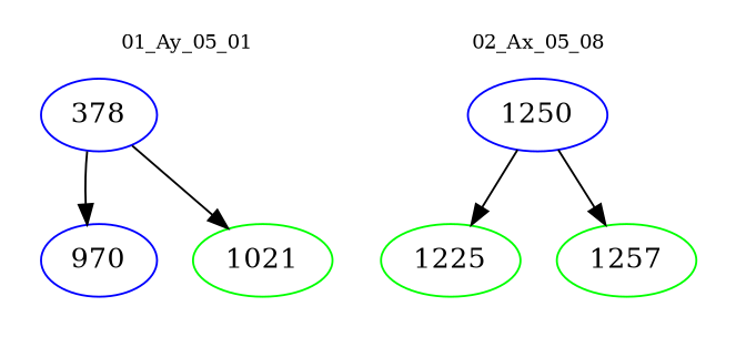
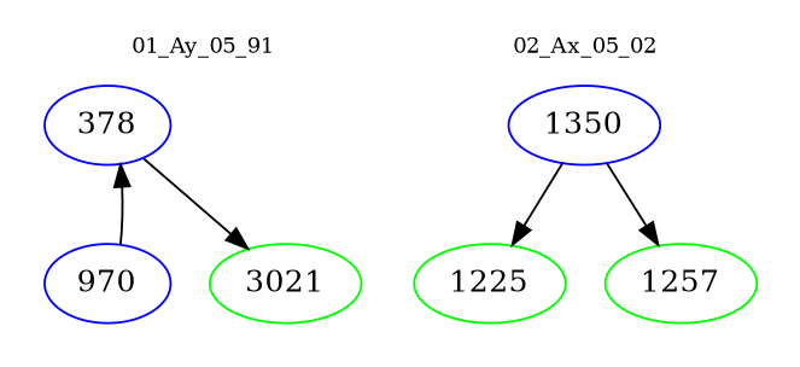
  digraph {
    node [color=blue]
    edge [color=black]
    n1 [label=378]
    n2 [label=970]
-   n3 [color=green label=1021]
-   n4 [label=1250]
+   n3 [color=green label=3021]
+   n4 [label=1350]
    n5 [color=green label=1225]
    n6 [color=green label=1257]
    subgraph cluster_1 {
      color=white
      fontsize=10
-     label="01_Ay_05_01"
+     label="01_Ay_05_91"
      n1
      n2
      n3
    }
    subgraph cluster_2 {
      color=white
      fontsize=10
-     label="02_Ax_05_08"
+     label="02_Ax_05_02"
      n4
      n5
      n6
    }
-   n1 -> n2
+   n2 -> n1
    n1 -> n3
    n4 -> n5
    n4 -> n6
  }
